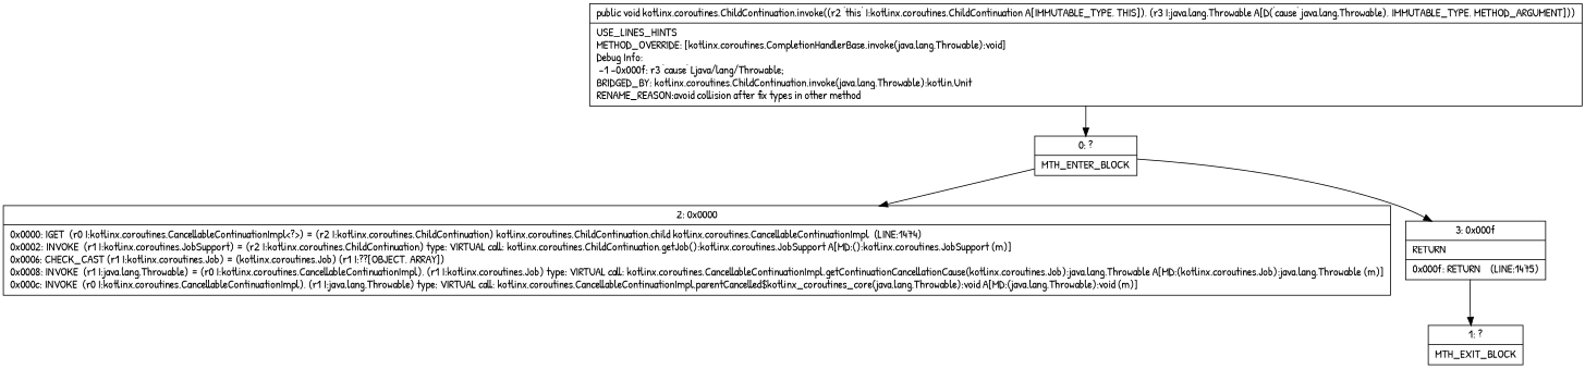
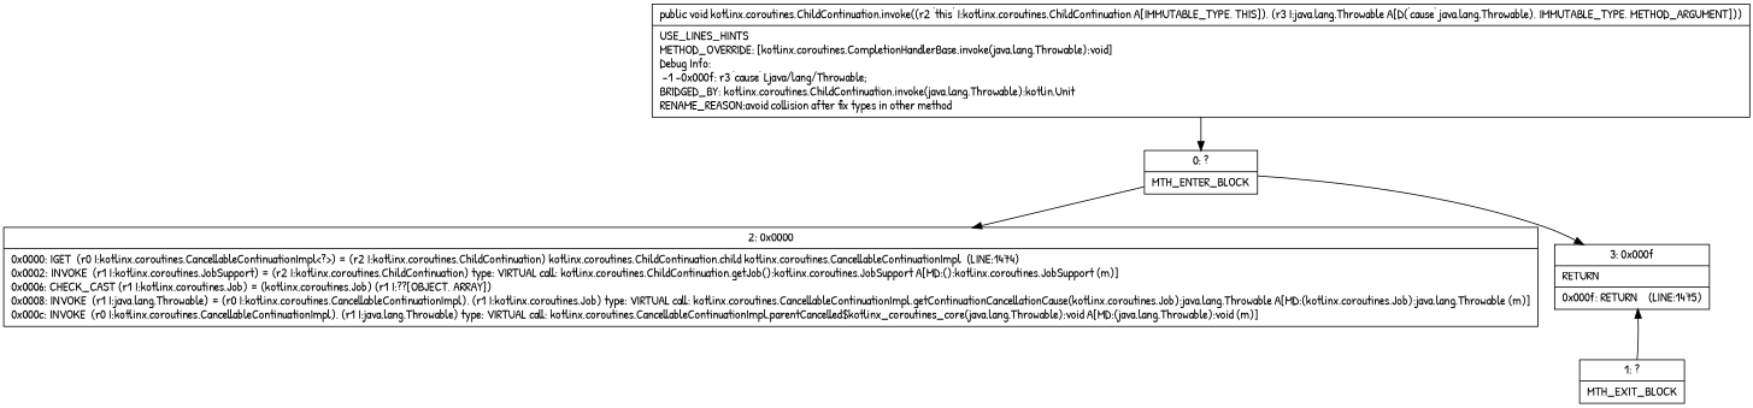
  digraph {
    fontname="Patrick Hand"
    node [fontname="Patrick Hand" shape=record]
    edge [fontname="Patrick Hand"]
    n1 [label="{0\:\ ?|MTH_ENTER_BLOCK\l}"]
    n2 [label="{2\:\ 0x0000|0x0000: IGET  (r0 I:kotlinx.coroutines.CancellableContinuationImpl\<?\>) = (r2 I:kotlinx.coroutines.ChildContinuation) kotlinx.coroutines.ChildContinuation.child kotlinx.coroutines.CancellableContinuationImpl  (LINE:1474)\l0x0002: INVOKE  (r1 I:kotlinx.coroutines.JobSupport) = (r2 I:kotlinx.coroutines.ChildContinuation) type: VIRTUAL call: kotlinx.coroutines.ChildContinuation.getJob():kotlinx.coroutines.JobSupport A[MD:():kotlinx.coroutines.JobSupport (m)]\l0x0006: CHECK_CAST (r1 I:kotlinx.coroutines.Job) = (kotlinx.coroutines.Job) (r1 I:??[OBJECT, ARRAY]) \l0x0008: INVOKE  (r1 I:java.lang.Throwable) = (r0 I:kotlinx.coroutines.CancellableContinuationImpl), (r1 I:kotlinx.coroutines.Job) type: VIRTUAL call: kotlinx.coroutines.CancellableContinuationImpl.getContinuationCancellationCause(kotlinx.coroutines.Job):java.lang.Throwable A[MD:(kotlinx.coroutines.Job):java.lang.Throwable (m)]\l0x000c: INVOKE  (r0 I:kotlinx.coroutines.CancellableContinuationImpl), (r1 I:java.lang.Throwable) type: VIRTUAL call: kotlinx.coroutines.CancellableContinuationImpl.parentCancelled$kotlinx_coroutines_core(java.lang.Throwable):void A[MD:(java.lang.Throwable):void (m)]\l}"]
    n3 [label="{3\:\ 0x000f|RETURN\l|0x000f: RETURN    (LINE:1475)\l}"]
    n4 [label="{1\:\ ?|MTH_EXIT_BLOCK\l}"]
    n5 [label="{public void kotlinx.coroutines.ChildContinuation.invoke((r2 'this' I:kotlinx.coroutines.ChildContinuation A[IMMUTABLE_TYPE, THIS]), (r3 I:java.lang.Throwable A[D('cause' java.lang.Throwable), IMMUTABLE_TYPE, METHOD_ARGUMENT]))  | USE_LINES_HINTS\lMETHOD_OVERRIDE: [kotlinx.coroutines.CompletionHandlerBase.invoke(java.lang.Throwable):void]\lDebug Info:\l  \-1 \-0x000f: r3 'cause' Ljava\/lang\/Throwable;\lBRIDGED_BY: kotlinx.coroutines.ChildContinuation.invoke(java.lang.Throwable):kotlin.Unit\lRENAME_REASON:avoid collision after fix types in other method\l}"]
    n1 -> n2
    n1 -> n3
-   n3 -> n4
+   n4 -> n3
    n5 -> n1
  }
